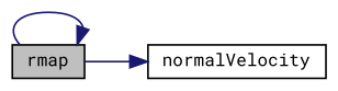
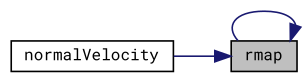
  digraph {
    rankdir=LR
    fontname="Roboto Mono"
    node [color=black fontname="Roboto Mono" fontsize=10 shape=record]
    edge [color=midnightblue fontname="Roboto Mono" fontsize=10 labelfontname=Helvetica labelfontsize=10 style=solid]
    n1 [fillcolor=grey75 fontcolor=black height=0.2 label=rmap style=filled width=0.4]
    n2 [height=0.2 label=normalVelocity width=0.4]
    n1 -> n1
-   n1 -> n2
+   n2 -> n1
  }
